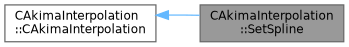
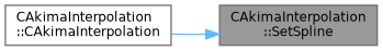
  digraph {
    rankdir=RL
    node [fontname=Helvetica fontsize=10 shape=box style=filled]
    n1 [color=gray40 fillcolor=grey60 fontcolor=black height=0.2 label="CAkimaInterpolation\l::SetSpline" width=0.4]
    n2 [color=grey40 fillcolor=white height=0.2 label="CAkimaInterpolation\l::CAkimaInterpolation" width=0.4]
-   n2 -> n1 [color=steelblue1 dir=back fontname=Helvetica fontsize=10 labelfontname=Helvetica labelfontsize=10 style=solid]
+   n1 -> n2 [color=steelblue1 dir=back fontname=Helvetica fontsize=10 labelfontname=Helvetica labelfontsize=10 style=solid]
  }
